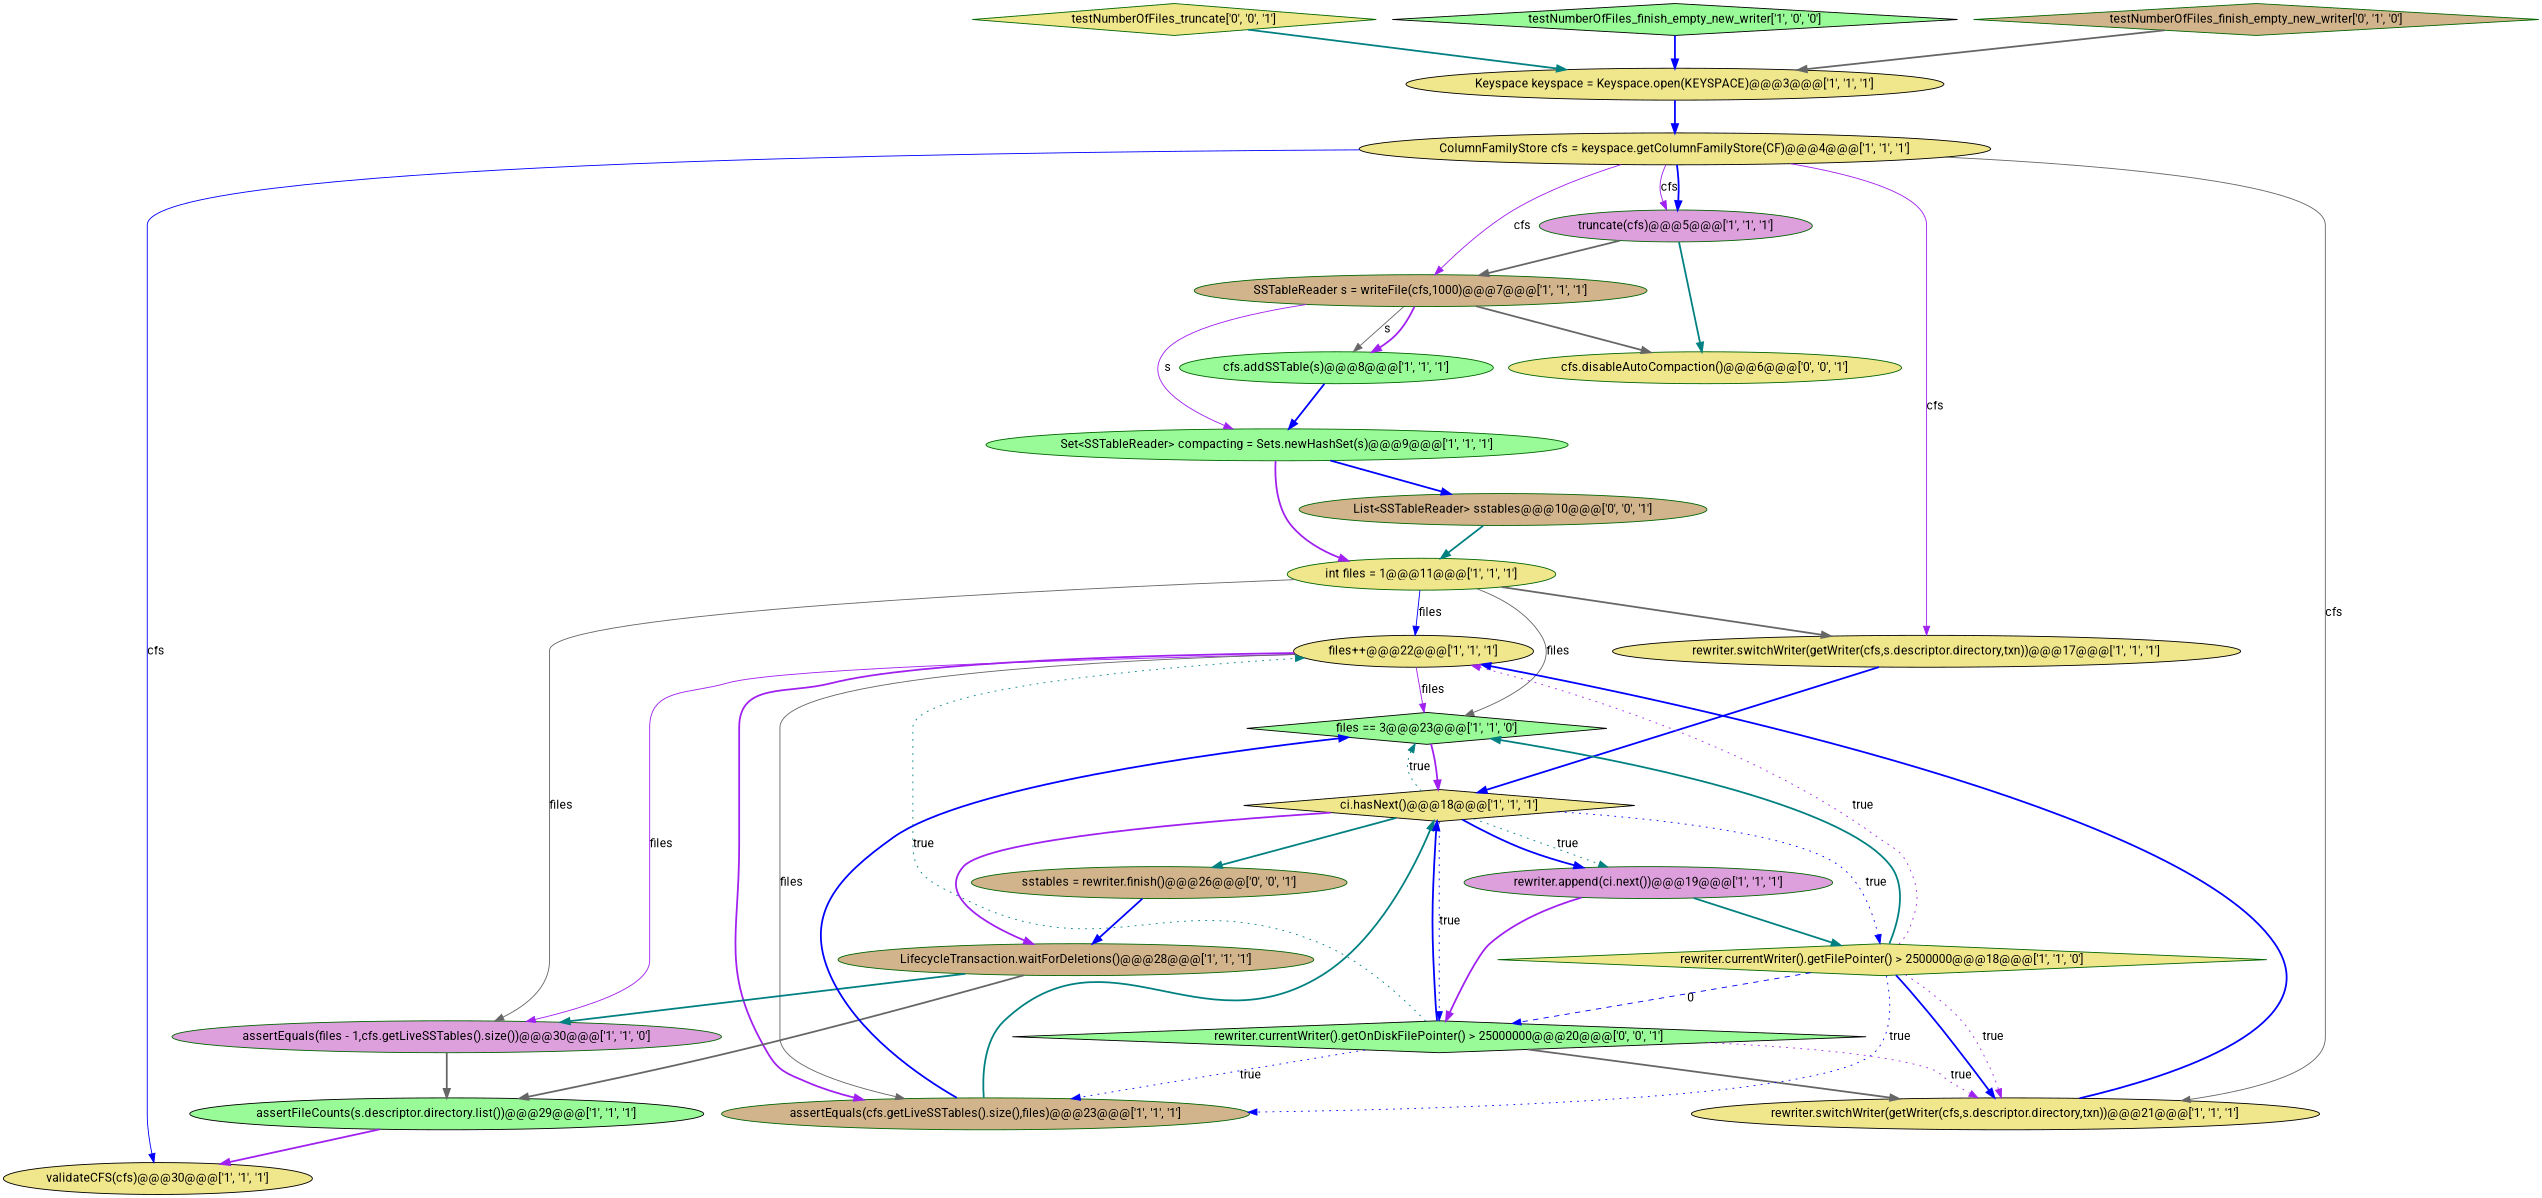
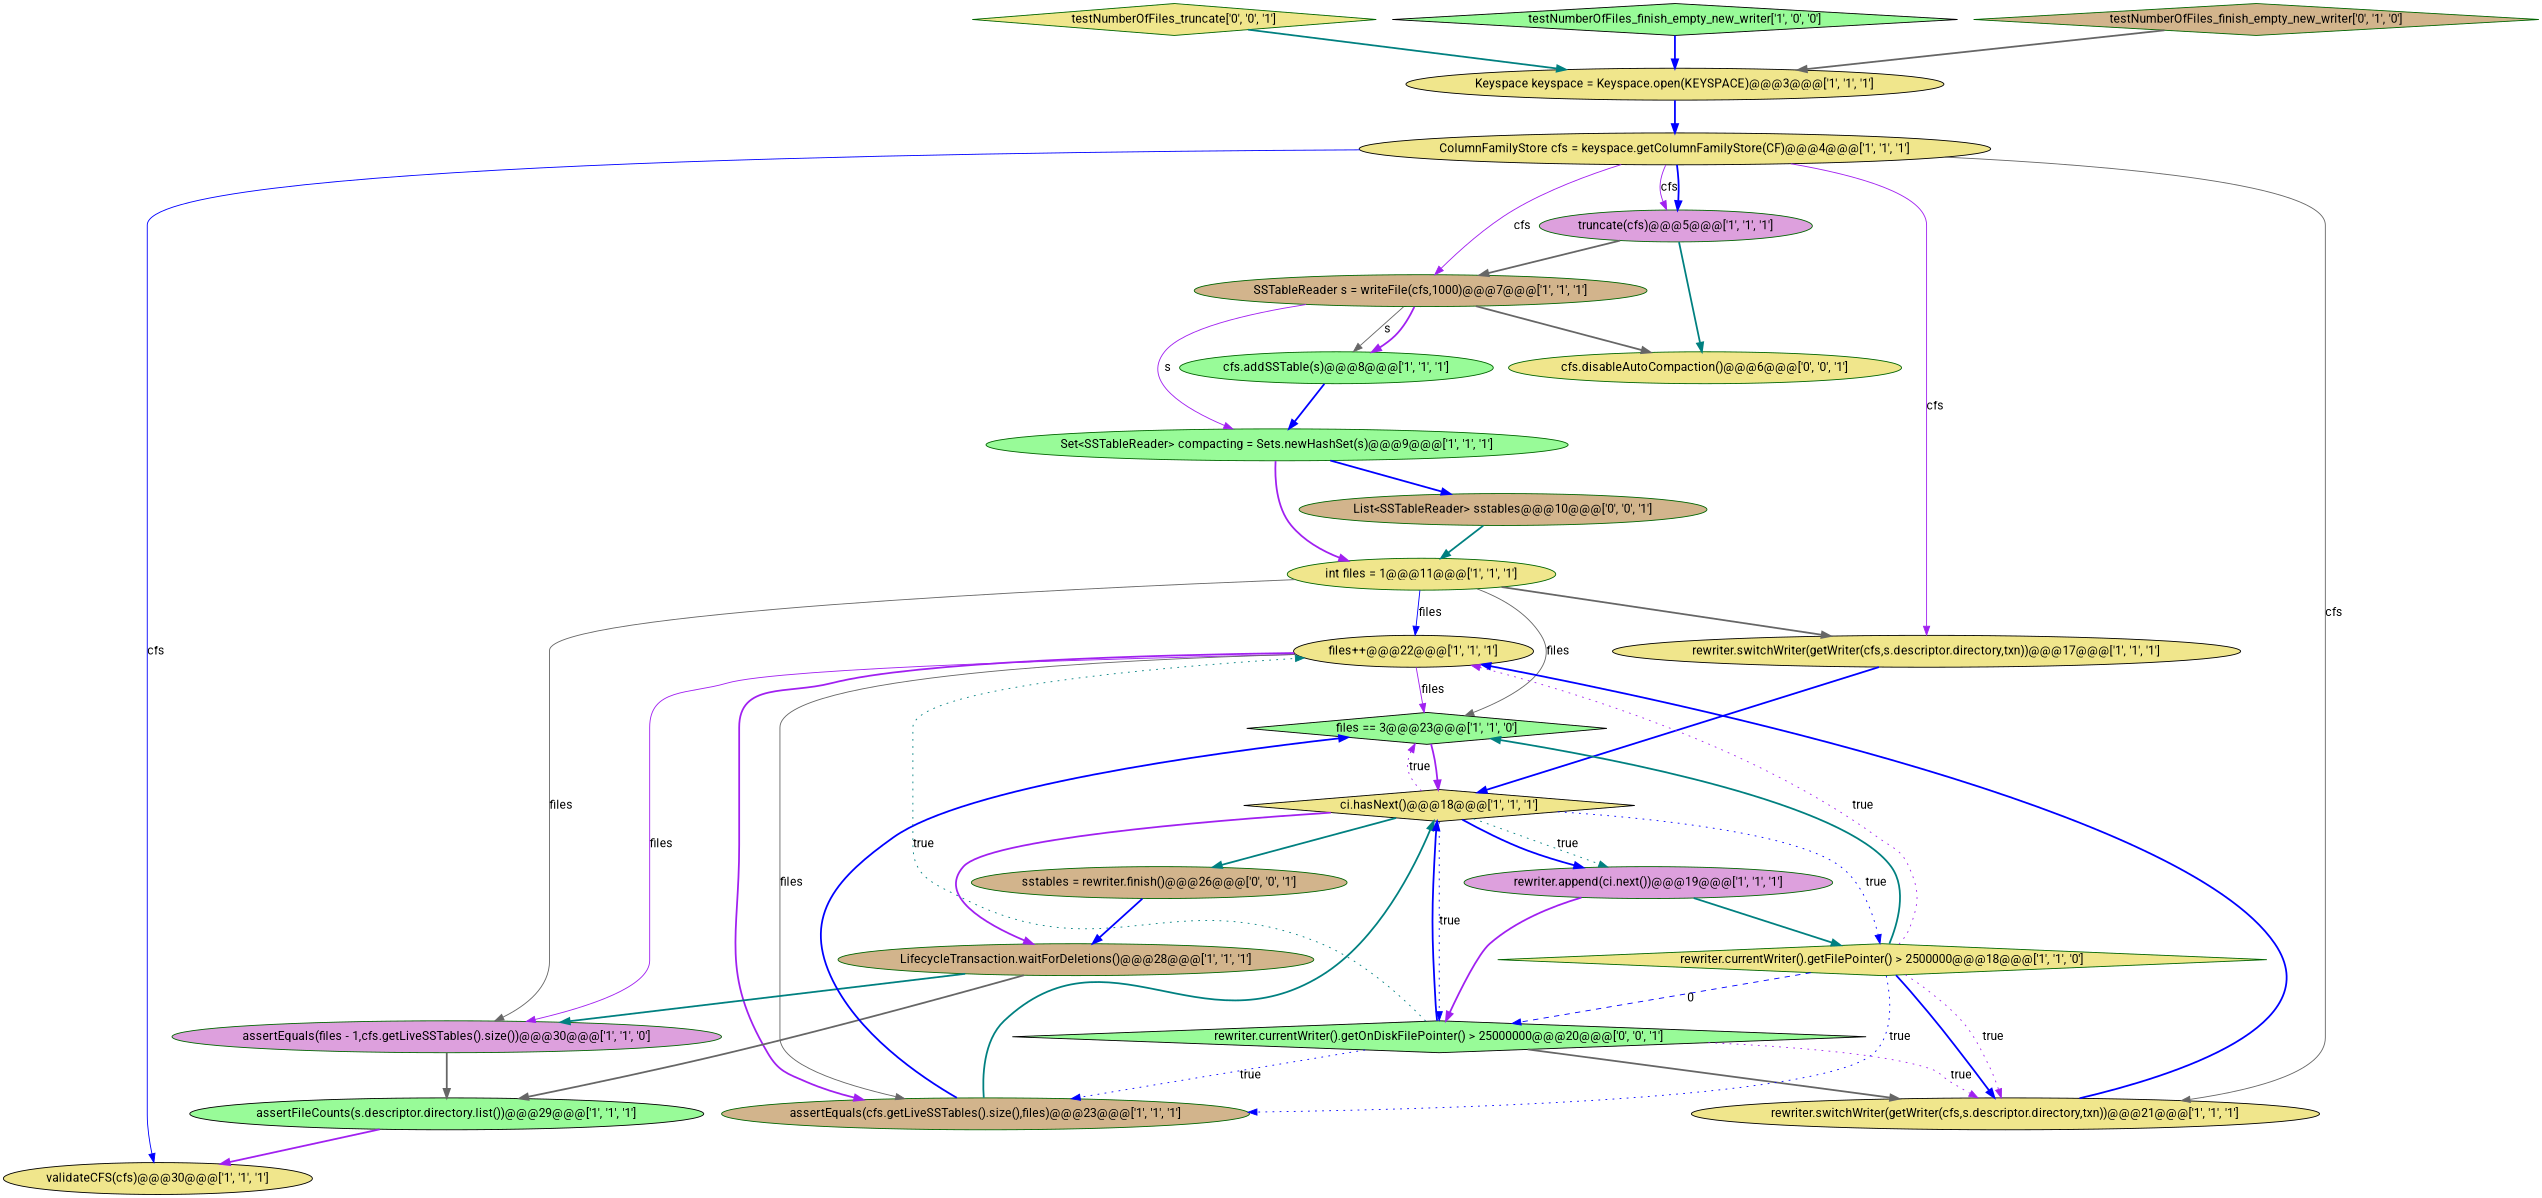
  digraph {
    fontname=Roboto
    node [color=darkgreen fillcolor=khaki fontname=Roboto shape=ellipse style=filled]
    edge [color=blue fontname=Roboto style=bold]
    n1 [color=black fillcolor=palegreen label="assertFileCounts(s.descriptor.directory.list())@@@29@@@['1', '1', '1']"]
    n2 [color=black label="validateCFS(cfs)@@@30@@@['1', '1', '1']"]
    n3 [label="cfs.disableAutoCompaction()@@@6@@@['0', '0', '1']"]
    n4 [fillcolor=tan label="SSTableReader s = writeFile(cfs,1000)@@@7@@@['1', '1', '1']"]
    n5 [fillcolor=palegreen label="Set<SSTableReader> compacting = Sets.newHashSet(s)@@@9@@@['1', '1', '1']"]
    n6 [fillcolor=palegreen label="cfs.addSSTable(s)@@@8@@@['1', '1', '1']"]
    n7 [fillcolor=tan label="List<SSTableReader> sstables@@@10@@@['0', '0', '1']"]
    n8 [label="int files = 1@@@11@@@['1', '1', '1']"]
    n9 [color=black label="files++@@@22@@@['1', '1', '1']"]
    n10 [color=black label="rewriter.switchWriter(getWriter(cfs,s.descriptor.directory,txn))@@@17@@@['1', '1', '1']"]
    n11 [color=black fillcolor=palegreen label="files == 3@@@23@@@['1', '1', '0']" shape=diamond]
    n12 [fillcolor=plum label="assertEquals(files - 1,cfs.getLiveSSTables().size())@@@30@@@['1', '1', '0']"]
    n13 [label="testNumberOfFiles_truncate['0', '0', '1']" shape=diamond]
    n14 [color=black label="Keyspace keyspace = Keyspace.open(KEYSPACE)@@@3@@@['1', '1', '1']"]
    n15 [color=black label="ColumnFamilyStore cfs = keyspace.getColumnFamilyStore(CF)@@@4@@@['1', '1', '1']"]
    n16 [fillcolor=tan label="LifecycleTransaction.waitForDeletions()@@@28@@@['1', '1', '1']"]
    n17 [color=black label="rewriter.switchWriter(getWriter(cfs,s.descriptor.directory,txn))@@@21@@@['1', '1', '1']"]
    n18 [fillcolor=tan label="assertEquals(cfs.getLiveSSTables().size(),files)@@@23@@@['1', '1', '1']"]
    n19 [fillcolor=plum label="truncate(cfs)@@@5@@@['1', '1', '1']"]
    n20 [color=black label="ci.hasNext()@@@18@@@['1', '1', '1']" shape=diamond]
    n21 [color=black fillcolor=palegreen label="testNumberOfFiles_finish_empty_new_writer['1', '0', '0']" shape=diamond]
    n22 [color=black fillcolor=palegreen label="rewriter.currentWriter().getOnDiskFilePointer() > 25000000@@@20@@@['0', '0', '1']" shape=diamond]
    n23 [label="rewriter.currentWriter().getFilePointer() > 2500000@@@18@@@['1', '1', '0']" shape=diamond]
    n24 [fillcolor=tan label="sstables = rewriter.finish()@@@26@@@['0', '0', '1']"]
    n25 [fillcolor=plum label="rewriter.append(ci.next())@@@19@@@['1', '1', '1']"]
    n26 [fillcolor=tan label="testNumberOfFiles_finish_empty_new_writer['0', '1', '0']" shape=diamond]
    n1 -> n2 [color=purple]
    n4 -> n3 [color=gray40]
    n4 -> n5 [color=purple label=s style=solid]
    n4 -> n6 [color=gray40 label=s style=solid]
    n4 -> n6 [color=purple]
    n5 -> n7
    n5 -> n8 [color=purple]
    n6 -> n5
    n7 -> n8 [color=teal]
    n8 -> n9 [label=files style=solid]
    n8 -> n10 [color=gray40]
    n8 -> n11 [color=gray40 label=files style=solid]
    n8 -> n12 [color=gray40 label=files style=solid]
    n9 -> n11 [color=purple label=files style=solid]
    n9 -> n12 [color=purple label=files style=solid]
    n9 -> n18 [color=gray40 label=files style=solid]
    n9 -> n18 [color=purple]
    n10 -> n20
    n11 -> n20 [color=purple]
    n12 -> n1 [color=gray40]
    n13 -> n14 [color=teal]
    n14 -> n15
    n15 -> n2 [label=cfs style=solid]
    n15 -> n4 [color=purple label=cfs style=solid]
    n15 -> n10 [color=purple label=cfs style=solid]
    n15 -> n17 [color=gray40 label=cfs style=solid]
    n15 -> n19 [color=purple label=cfs style=solid]
    n15 -> n19
    n16 -> n1 [color=gray40]
    n16 -> n12 [color=teal]
    n17 -> n9
    n18 -> n11
    n18 -> n20 [color=teal]
    n19 -> n3 [color=teal]
    n19 -> n4 [color=gray40]
-   n20 -> n11 [color=teal label=true style=dotted]
+   n20 -> n11 [color=purple label=true style=dotted]
    n20 -> n16 [color=purple]
    n20 -> n22 [label=true style=dotted]
    n20 -> n23 [label=true style=dotted]
    n20 -> n24 [color=teal]
    n20 -> n25 [color=teal label=true style=dotted]
    n20 -> n25
    n21 -> n14
    n22 -> n9 [color=teal label=true style=dotted]
    n22 -> n17 [color=purple label=true style=dotted]
    n22 -> n17 [color=gray40]
    n22 -> n18 [label=true style=dotted]
    n22 -> n20
    n23 -> n9 [color=purple label=true style=dotted]
    n23 -> n11 [color=teal]
    n23 -> n17
    n23 -> n17 [color=purple label=true style=dotted]
    n23 -> n18 [label=true style=dotted]
    n23 -> n22 [label=0 style=dashed]
    n24 -> n16
    n25 -> n22 [color=purple]
    n25 -> n23 [color=teal]
    n26 -> n14 [color=gray40]
  }
